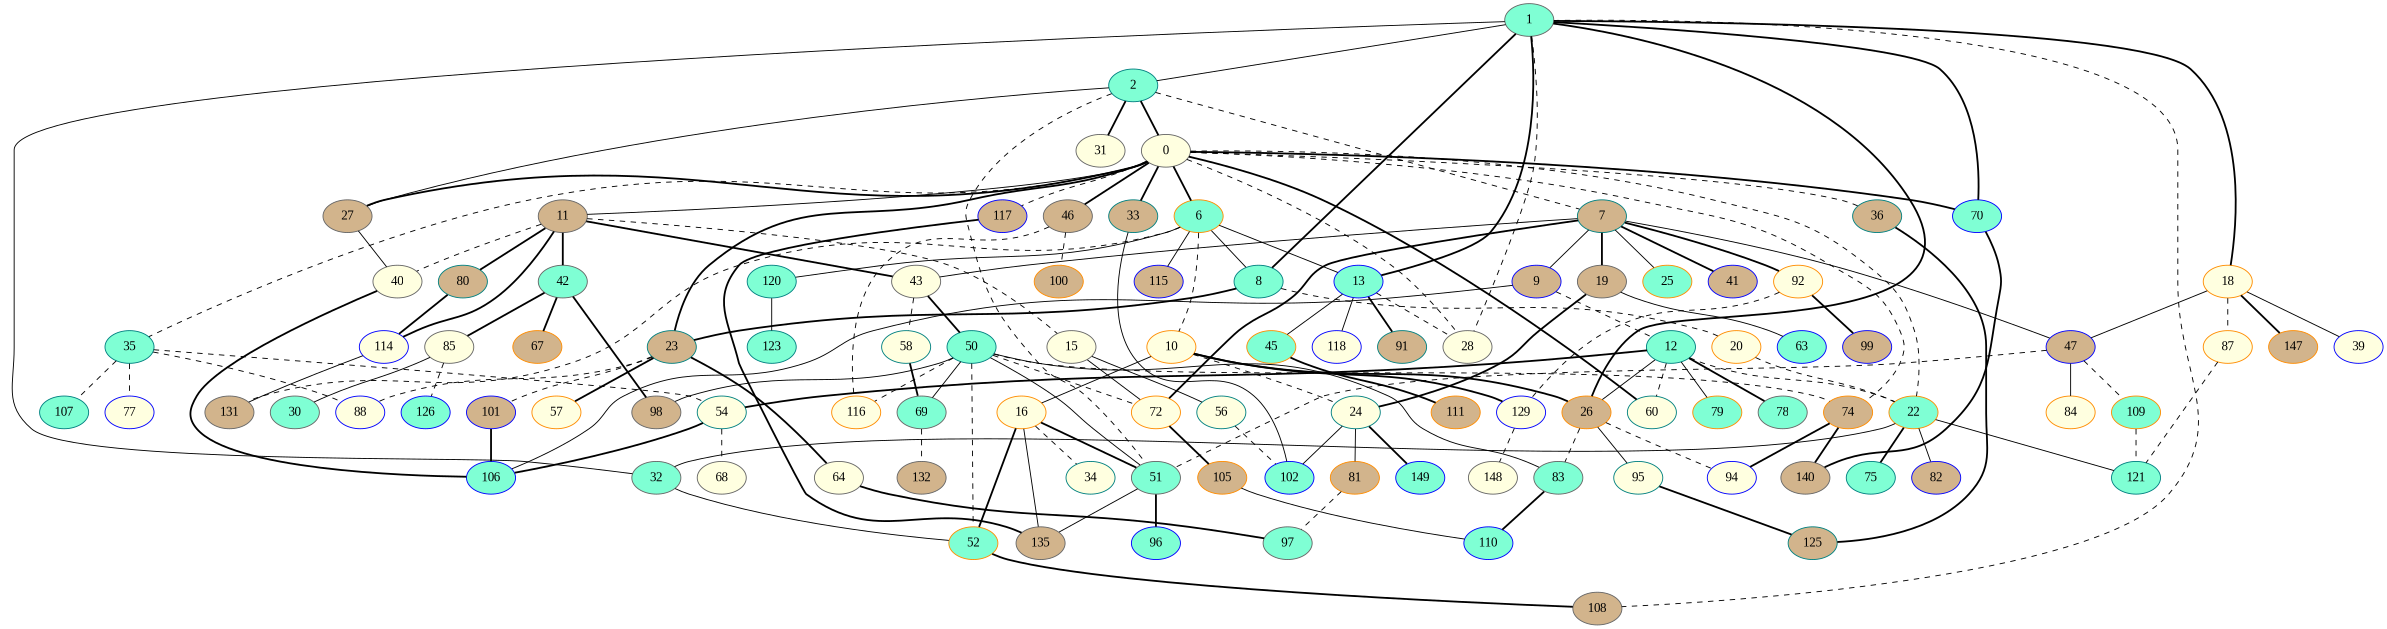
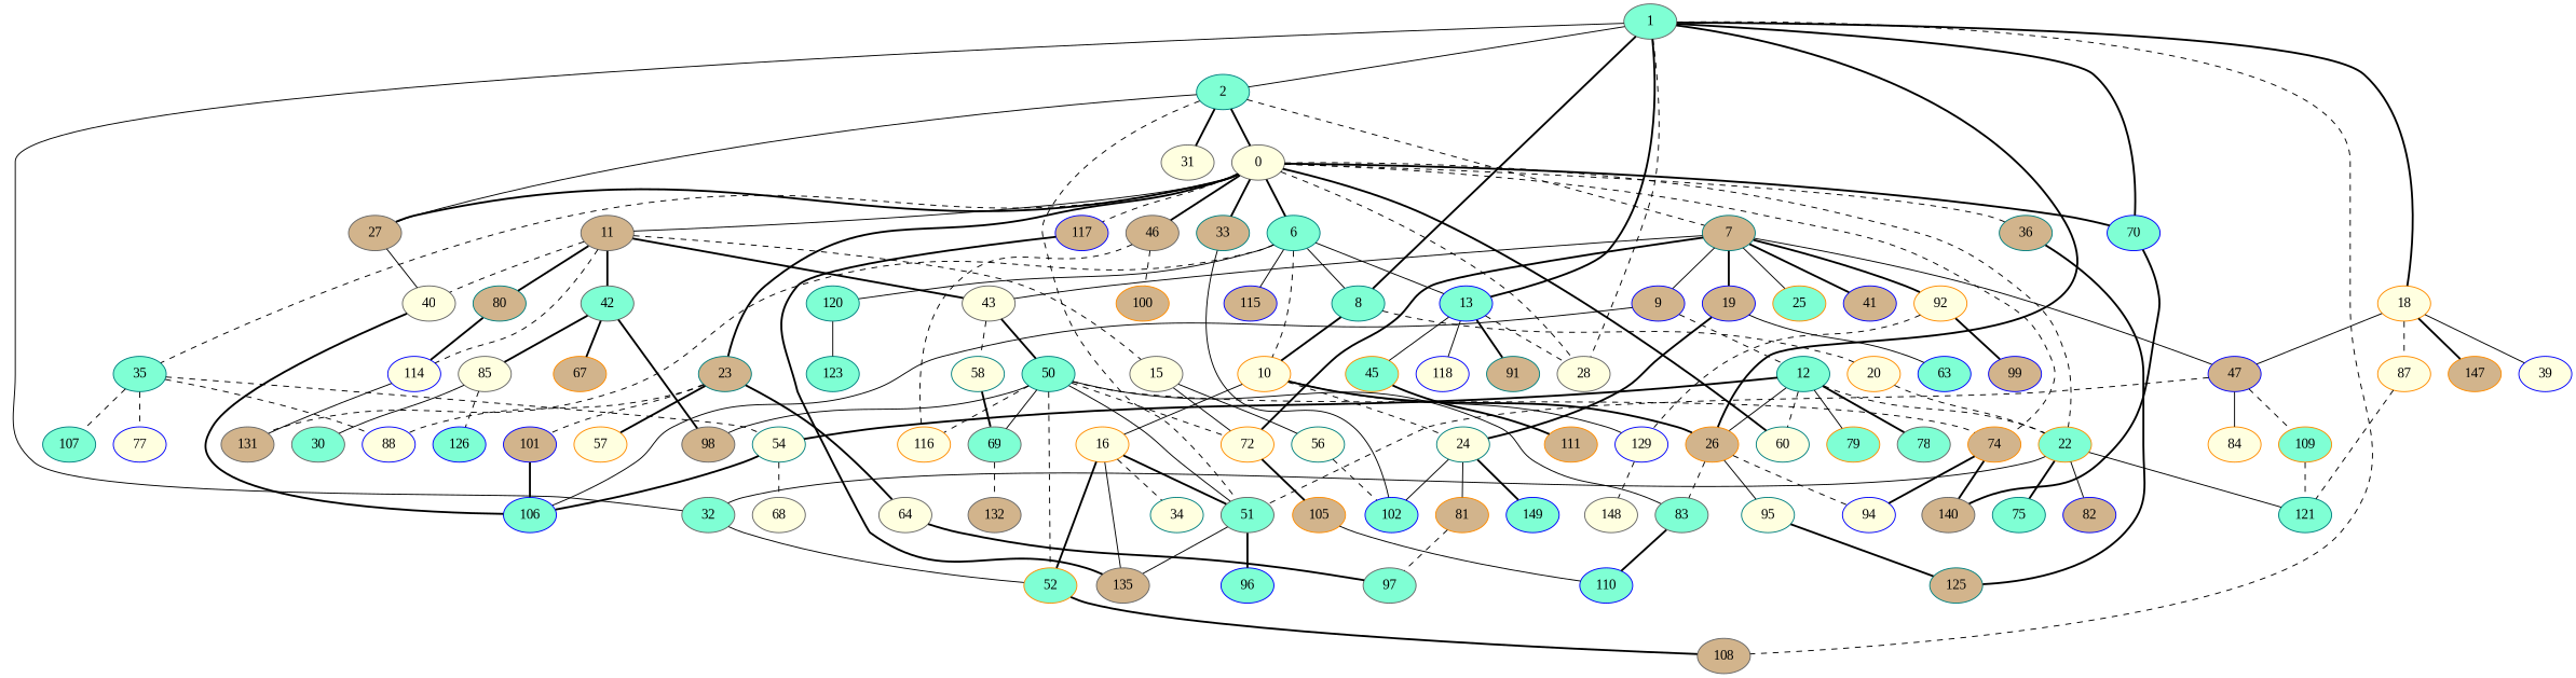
  graph {
    fontname="Liberation Serif"
    node [color=gray40 fillcolor=aquamarine fontname="Liberation Serif" style=filled]
    edge [fontname="Liberation Serif" style=bold]
    1 [super="+3"]
    2 [color=teal super="+92"]
    8 [color=teal super="+55"]
    13 [color=blue super="+38"]
    18 [color=darkorange fillcolor=lightyellow super="+29"]
    26 [color=darkorange fillcolor=tan super="+48"]
    28 [fillcolor=lightyellow]
    32
    70 [color=blue super="+76"]
    108 [fillcolor=tan]
    n11 [fillcolor=lightyellow label=0 super="+5"]
    7 [color=teal fillcolor=tan super="+17"]
    27 [fillcolor=tan super="+103"]
    31 [fillcolor=lightyellow super="+44"]
    51 [super="+90"]
    23 [color=teal fillcolor=tan super="+56"]
    20 [color=darkorange fillcolor=lightyellow]
    45 [color=darkorange super="+130"]
    91 [color=teal fillcolor=tan]
    118 [color=blue fillcolor=lightyellow]
    47 [color=blue fillcolor=tan super="+112"]
    39 [color=blue fillcolor=lightyellow]
    87 [color=darkorange fillcolor=lightyellow super="+124"]
    147 [color=darkorange fillcolor=tan]
    83 [super="+137"]
    94 [color=blue fillcolor=lightyellow]
    95 [color=teal fillcolor=lightyellow super="+104"]
    52 [color=darkorange super="+141"]
    140 [fillcolor=tan]
-   6 [color=darkorange super="+21"]
+   6 [color=teal super="+21"]
    11 [fillcolor=tan super="+37"]
    22 [color=darkorange super="+119"]
    33 [color=teal fillcolor=tan]
    35 [color=teal super="+144"]
    36 [color=teal fillcolor=tan super="+146"]
    46 [fillcolor=tan super="+71"]
    60 [color=teal fillcolor=lightyellow]
    74 [color=darkorange fillcolor=tan super="+127"]
    117 [color=blue fillcolor=tan]
    9 [color=blue fillcolor=tan super="+138"]
-   19 [fillcolor=tan]
+   19 [color=blue fillcolor=tan]
    25 [color=darkorange super="+61"]
    41 [color=blue fillcolor=tan]
    43 [fillcolor=lightyellow super="+49"]
    72 [color=darkorange fillcolor=lightyellow]
    n46 [color=darkorange fillcolor=lightyellow label=92 super="+143"]
    40 [fillcolor=lightyellow]
    135 [fillcolor=tan]
    96 [color=blue]
    10 [color=darkorange fillcolor=lightyellow super="+14"]
    115 [color=blue fillcolor=tan]
    120 [color=teal]
    131 [fillcolor=tan]
    15 [fillcolor=lightyellow super="+136"]
    42 [super="+59"]
    80 [color=teal fillcolor=tan]
    114 [color=blue fillcolor=lightyellow super="+128"]
    75 [color=teal]
    82 [color=blue fillcolor=tan]
    121 [color=teal]
    57 [color=darkorange fillcolor=lightyellow super="+73"]
    64 [fillcolor=lightyellow]
    88 [color=blue fillcolor=lightyellow]
    101 [color=blue fillcolor=tan]
    102 [color=blue]
    54 [color=teal fillcolor=lightyellow super="+62"]
    77 [color=blue fillcolor=lightyellow]
    107 [color=teal]
    125 [color=teal fillcolor=tan]
    100 [color=darkorange fillcolor=tan]
    116 [color=darkorange fillcolor=lightyellow]
    16 [color=darkorange fillcolor=lightyellow super="+133"]
    24 [color=teal fillcolor=lightyellow super="+65"]
    129 [color=blue fillcolor=lightyellow super="+134"]
    123 [color=teal]
    12 [color=teal super="+66"]
    106 [color=blue super="+113"]
    63 [color=blue]
    50 [color=teal super="+89"]
    58 [color=teal fillcolor=lightyellow]
    84 [color=darkorange fillcolor=lightyellow]
    109 [color=darkorange]
    105 [color=darkorange fillcolor=tan]
    99 [color=blue fillcolor=tan]
    78
    79 [color=darkorange]
    34 [color=teal fillcolor=lightyellow]
    81 [color=darkorange fillcolor=tan]
    149 [color=blue]
    148 [fillcolor=lightyellow]
    n91 [color=teal fillcolor=lightyellow label=56]
    67 [color=darkorange fillcolor=tan]
    85 [fillcolor=lightyellow]
    98 [fillcolor=tan]
    68 [fillcolor=lightyellow super="+86"]
    111 [color=darkorange fillcolor=tan]
    30 [super="+122"]
    97 [super="+142"]
    110 [color=blue]
    126 [color=blue]
    69
    132 [fillcolor=tan]
    1 -- 2 [style=solid]
    1 -- 8 [weight=2]
    1 -- 13
    1 -- 18
    1 -- 26
    1 -- 28 [style=dashed]
    1 -- 32 [style=solid]
    1 -- 70
    1 -- 108 [style=dashed]
    2 -- n11
    2 -- 7 [style=dashed]
    2 -- 27 [style=solid]
    2 -- 31
    2 -- 51 [style=dashed]
-   8 -- 23
+   8 -- 10
    8 -- 20 [style=dashed]
    13 -- 28 [style=dashed]
    13 -- 45 [style=solid]
    13 -- 91
    13 -- 118 [style=solid]
    18 -- 47 [style=solid]
    18 -- 39 [style=solid]
    18 -- 87 [style=dashed]
    18 -- 147
    26 -- 83 [style=dashed]
    26 -- 94 [style=dashed]
    26 -- 95 [style=solid]
    32 -- 52 [style=solid]
    70 -- 140
    n11 -- 28 [style=dashed]
    n11 -- 70
    n11 -- 27
    n11 -- 23
    n11 -- 6
    n11 -- 11 [style=solid]
    n11 -- 22 [style=dashed]
    n11 -- 33
    n11 -- 35 [style=dashed]
    n11 -- 36 [style=dashed]
    n11 -- 46
    n11 -- 60
    n11 -- 74 [style=dashed]
    n11 -- 117 [style=dashed]
    7 -- 47 [style=solid]
    7 -- 9 [style=solid]
    7 -- 19
    7 -- 25 [style=solid]
    7 -- 41
    7 -- 43 [style=solid]
    7 -- 72
    7 -- n46
    27 -- 40 [style=solid]
    51 -- 135 [style=solid]
    51 -- 96
    23 -- 57
    23 -- 64
    23 -- 88 [style=dashed]
    23 -- 101 [style=dashed]
    20 -- 22 [style=dashed]
    45 -- 111
    47 -- 51 [style=dashed]
    47 -- 84 [style=solid]
    47 -- 109 [style=dashed]
    87 -- 121 [style=dashed]
    83 -- 110
    95 -- 125
    52 -- 108
    6 -- 8 [style=solid]
    6 -- 13 [style=solid]
    6 -- 10 [style=dashed]
    6 -- 115 [style=solid]
    6 -- 120 [style=solid]
    6 -- 131 [style=dashed]
    11 -- 43
    11 -- 40 [style=dashed]
    11 -- 15 [style=dashed]
    11 -- 42
    11 -- 80
-   11 -- 114
+   11 -- 114 [style=dashed]
    22 -- 32 [style=solid]
    22 -- 75
    22 -- 82 [style=solid]
    22 -- 121 [style=solid]
    33 -- 102 [style=solid]
    35 -- 88 [style=dashed]
    35 -- 54 [style=dashed]
    35 -- 77 [style=dashed]
    35 -- 107 [style=dashed]
    36 -- 125
    46 -- 100 [style=dashed]
    46 -- 116 [style=dashed]
    74 -- 94
    74 -- 140
    117 -- 135
    9 -- 12 [style=dashed]
    9 -- 106 [style=solid]
    19 -- 24
    19 -- 63 [style=solid]
    43 -- 50
    43 -- 58 [style=dashed]
    72 -- 105
    n46 -- 129 [style=dashed]
    n46 -- 99
    40 -- 106 [weight=2]
    10 -- 26
    10 -- 16 [style=solid]
    10 -- 24 [style=dashed]
-   10 -- 129
+   10 -- 129 [style=solid]
    120 -- 123 [style=solid]
    15 -- 72 [style=solid]
    15 -- n91 [style=solid]
    42 -- 67
    42 -- 85
    42 -- 98
    80 -- 114
    114 -- 131 [style=solid]
    64 -- 97
    101 -- 106
    54 -- 106
    54 -- 68 [style=dashed]
    16 -- 51
    16 -- 52
    16 -- 135 [style=solid]
    16 -- 34 [style=dashed]
    24 -- 102 [style=solid]
    24 -- 81 [style=solid]
    24 -- 149
    129 -- 148 [style=dashed]
    12 -- 26 [style=solid]
    12 -- 22 [style=dashed]
    12 -- 60 [style=dashed]
    12 -- 54
    12 -- 78
    12 -- 79 [style=solid]
    50 -- 51 [style=solid]
    50 -- 83 [style=solid]
    50 -- 52 [style=dashed]
    50 -- 74 [style=dashed]
    50 -- 72 [style=dashed]
    50 -- 116 [style=dashed]
    50 -- 98 [style=solid]
    50 -- 69 [style=solid]
    58 -- 69
    109 -- 121 [style=dashed]
    105 -- 110 [style=solid]
    81 -- 97 [style=dashed]
    n91 -- 102 [style=dashed]
    85 -- 30 [style=solid]
    85 -- 126 [style=dashed]
    69 -- 132 [style=dashed]
  }
